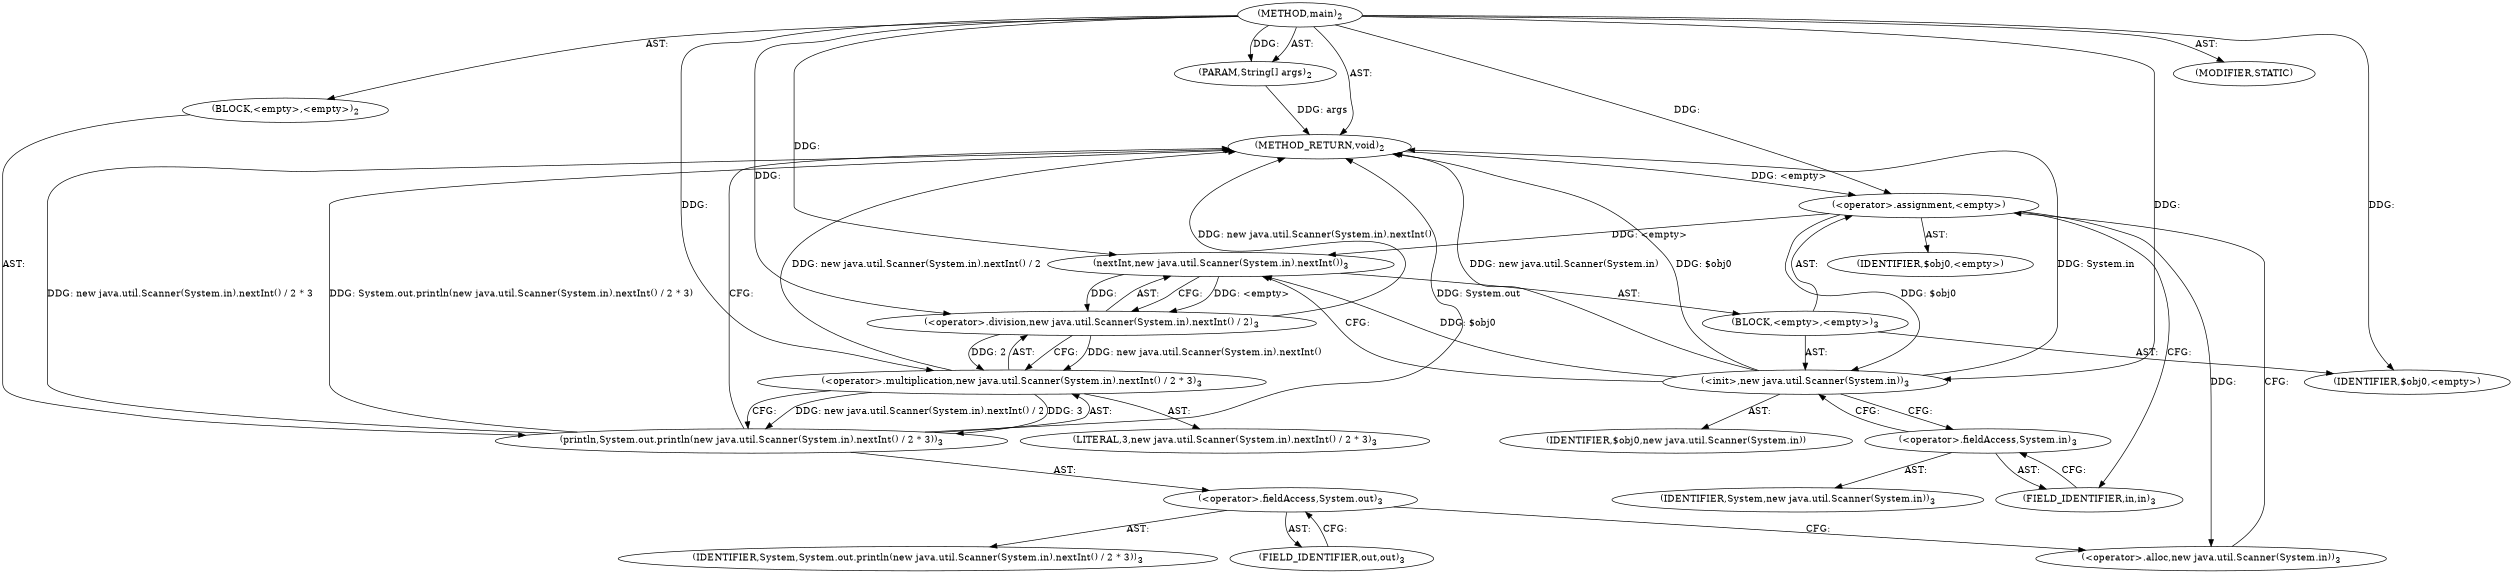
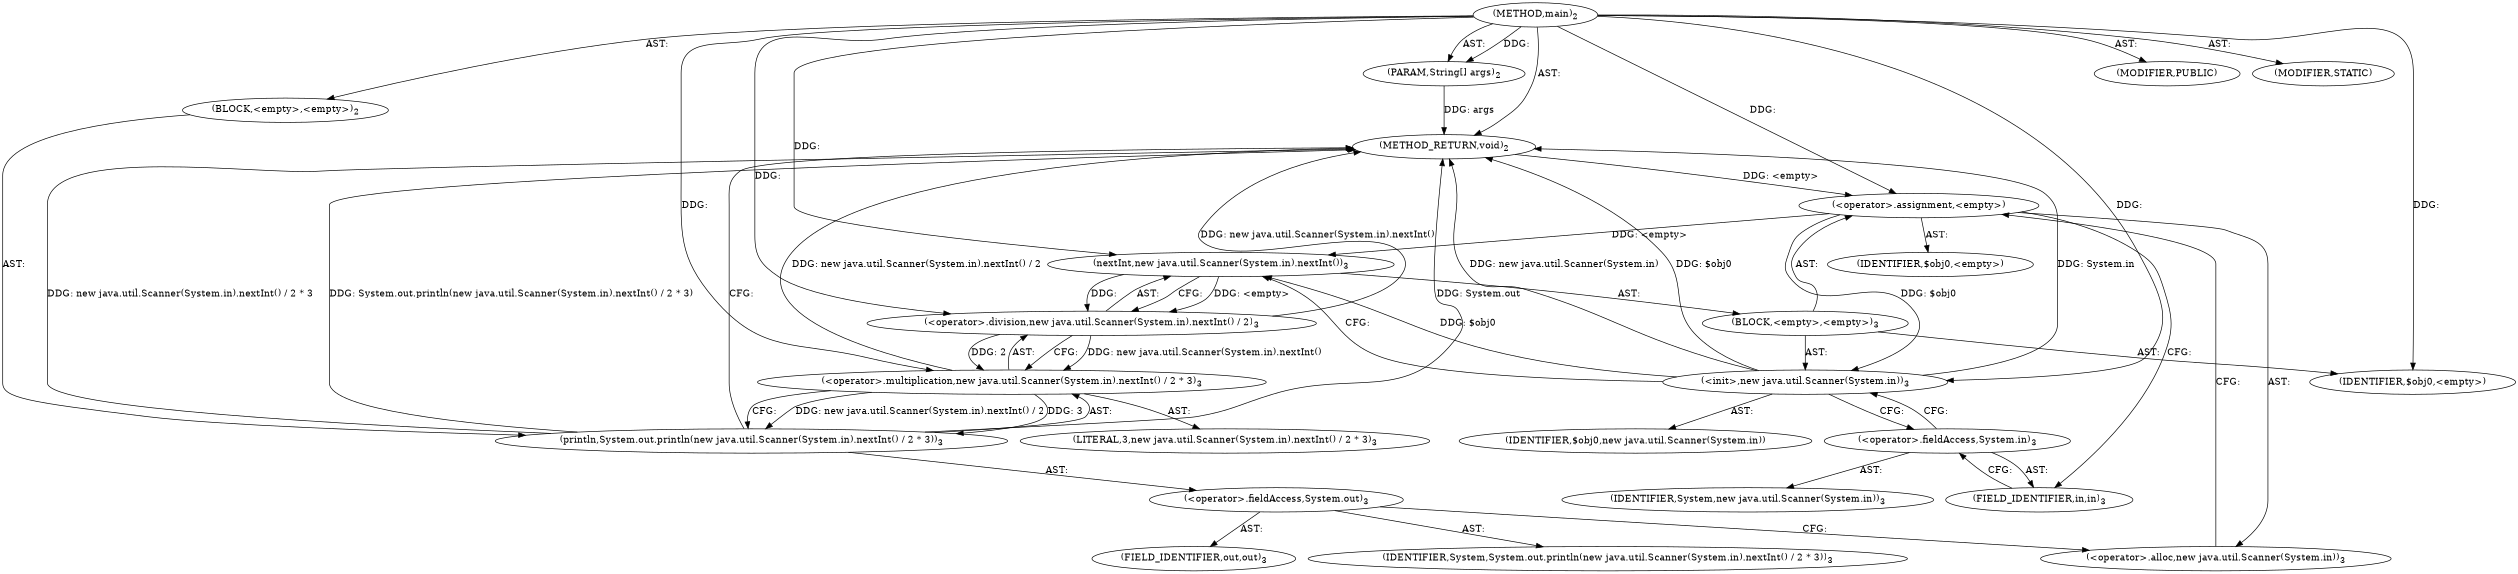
  digraph {
    n1 [label=<(METHOD,main)<SUB>2</SUB>>]
    n2 [label=<(PARAM,String[] args)<SUB>2</SUB>>]
    n3 [label=<(BLOCK,&lt;empty&gt;,&lt;empty&gt;)<SUB>2</SUB>>]
    n4 [label=<(&lt;operator&gt;.multiplication,new java.util.Scanner(System.in).nextInt() / 2 * 3)<SUB>3</SUB>>]
    n5 [label=<(&lt;operator&gt;.division,new java.util.Scanner(System.in).nextInt() / 2)<SUB>3</SUB>>]
    n6 [label=<(nextInt,new java.util.Scanner(System.in).nextInt())<SUB>3</SUB>>]
    n7 [label=<(&lt;operator&gt;.assignment,&lt;empty&gt;)>]
    n8 [label=<(&lt;init&gt;,new java.util.Scanner(System.in))<SUB>3</SUB>>]
    n9 [label=<(IDENTIFIER,$obj0,&lt;empty&gt;)>]
+   n10 [label=<(MODIFIER,PUBLIC)>]
    n11 [label=<(MODIFIER,STATIC)>]
    n12 [label=<(METHOD_RETURN,void)<SUB>2</SUB>>]
    n13 [label=<(println,System.out.println(new java.util.Scanner(System.in).nextInt() / 2 * 3))<SUB>3</SUB>>]
    n14 [label=<(FIELD_IDENTIFIER,out,out)<SUB>3</SUB>>]
    n15 [label=<(&lt;operator&gt;.fieldAccess,System.out)<SUB>3</SUB>>]
    n16 [label=<(LITERAL,3,new java.util.Scanner(System.in).nextInt() / 2 * 3)<SUB>3</SUB>>]
    n17 [label=<(BLOCK,&lt;empty&gt;,&lt;empty&gt;)<SUB>3</SUB>>]
    n18 [label=<(&lt;operator&gt;.alloc,new java.util.Scanner(System.in))<SUB>3</SUB>>]
    n19 [label=<(IDENTIFIER,$obj0,&lt;empty&gt;)>]
    n20 [label=<(FIELD_IDENTIFIER,in,in)<SUB>3</SUB>>]
    n21 [label=<(IDENTIFIER,$obj0,new java.util.Scanner(System.in))>]
    n22 [label=<(&lt;operator&gt;.fieldAccess,System.in)<SUB>3</SUB>>]
    n23 [label=<(IDENTIFIER,System,System.out.println(new java.util.Scanner(System.in).nextInt() / 2 * 3))<SUB>3</SUB>>]
    n24 [label=<(IDENTIFIER,System,new java.util.Scanner(System.in))<SUB>3</SUB>>]
    n1 -> n2 [label="AST: "]
    n1 -> n2 [label="DDG: "]
    n1 -> n3 [label="AST: "]
    n1 -> n4 [label="DDG: "]
    n1 -> n5 [label="DDG: "]
    n1 -> n6 [label="DDG: "]
    n1 -> n7 [label="DDG: "]
    n1 -> n8 [label="DDG: "]
    n1 -> n9 [label="DDG: "]
+   n1 -> n10 [label="AST: "]
    n1 -> n11 [label="AST: "]
    n1 -> n12 [label="AST: "]
    n2 -> n12 [label="DDG: args"]
    n3 -> n13 [label="AST: "]
    n4 -> n5 [label="AST: "]
    n4 -> n12 [label="DDG: new java.util.Scanner(System.in).nextInt() / 2"]
    n4 -> n13 [label="CFG: "]
    n4 -> n13 [label="DDG: new java.util.Scanner(System.in).nextInt() / 2"]
    n4 -> n13 [label="DDG: 3"]
    n4 -> n16 [label="AST: "]
    n5 -> n4 [label="CFG: "]
    n5 -> n4 [label="DDG: new java.util.Scanner(System.in).nextInt()"]
    n5 -> n4 [label="DDG: 2"]
    n5 -> n6 [label="AST: "]
    n5 -> n12 [label="DDG: new java.util.Scanner(System.in).nextInt()"]
    n6 -> n5 [label="CFG: "]
    n6 -> n5 [label="DDG: &lt;empty&gt;"]
    n6 -> n5 [label="DDG: "]
    n6 -> n17 [label="AST: "]
    n7 -> n6 [label="DDG: &lt;empty&gt;"]
    n7 -> n8 [label="DDG: $obj0"]
-   n7 -> n18 [label="DDG: "]
+   n7 -> n18 [label="AST: "]
    n7 -> n19 [label="AST: "]
    n7 -> n20 [label="CFG: "]
    n8 -> n6 [label="CFG: "]
    n8 -> n6 [label="DDG: $obj0"]
    n8 -> n12 [label="DDG: $obj0"]
    n8 -> n12 [label="DDG: System.in"]
    n8 -> n12 [label="DDG: new java.util.Scanner(System.in)"]
    n8 -> n21 [label="AST: "]
    n8 -> n22 [label="CFG: "]
    n12 -> n7 [label="DDG: &lt;empty&gt;"]
    n13 -> n4 [label="AST: "]
    n13 -> n12 [label="CFG: "]
    n13 -> n12 [label="DDG: System.out"]
    n13 -> n12 [label="DDG: new java.util.Scanner(System.in).nextInt() / 2 * 3"]
    n13 -> n12 [label="DDG: System.out.println(new java.util.Scanner(System.in).nextInt() / 2 * 3)"]
    n13 -> n15 [label="AST: "]
-   n14 -> n15 [label="CFG: "]
    n15 -> n14 [label="AST: "]
    n15 -> n18 [label="CFG: "]
    n15 -> n23 [label="AST: "]
    n17 -> n7 [label="AST: "]
    n17 -> n8 [label="AST: "]
    n17 -> n9 [label="AST: "]
    n18 -> n7 [label="CFG: "]
    n20 -> n22 [label="CFG: "]
    n22 -> n8 [label="CFG: "]
    n22 -> n20 [label="AST: "]
    n22 -> n24 [label="AST: "]
  }
